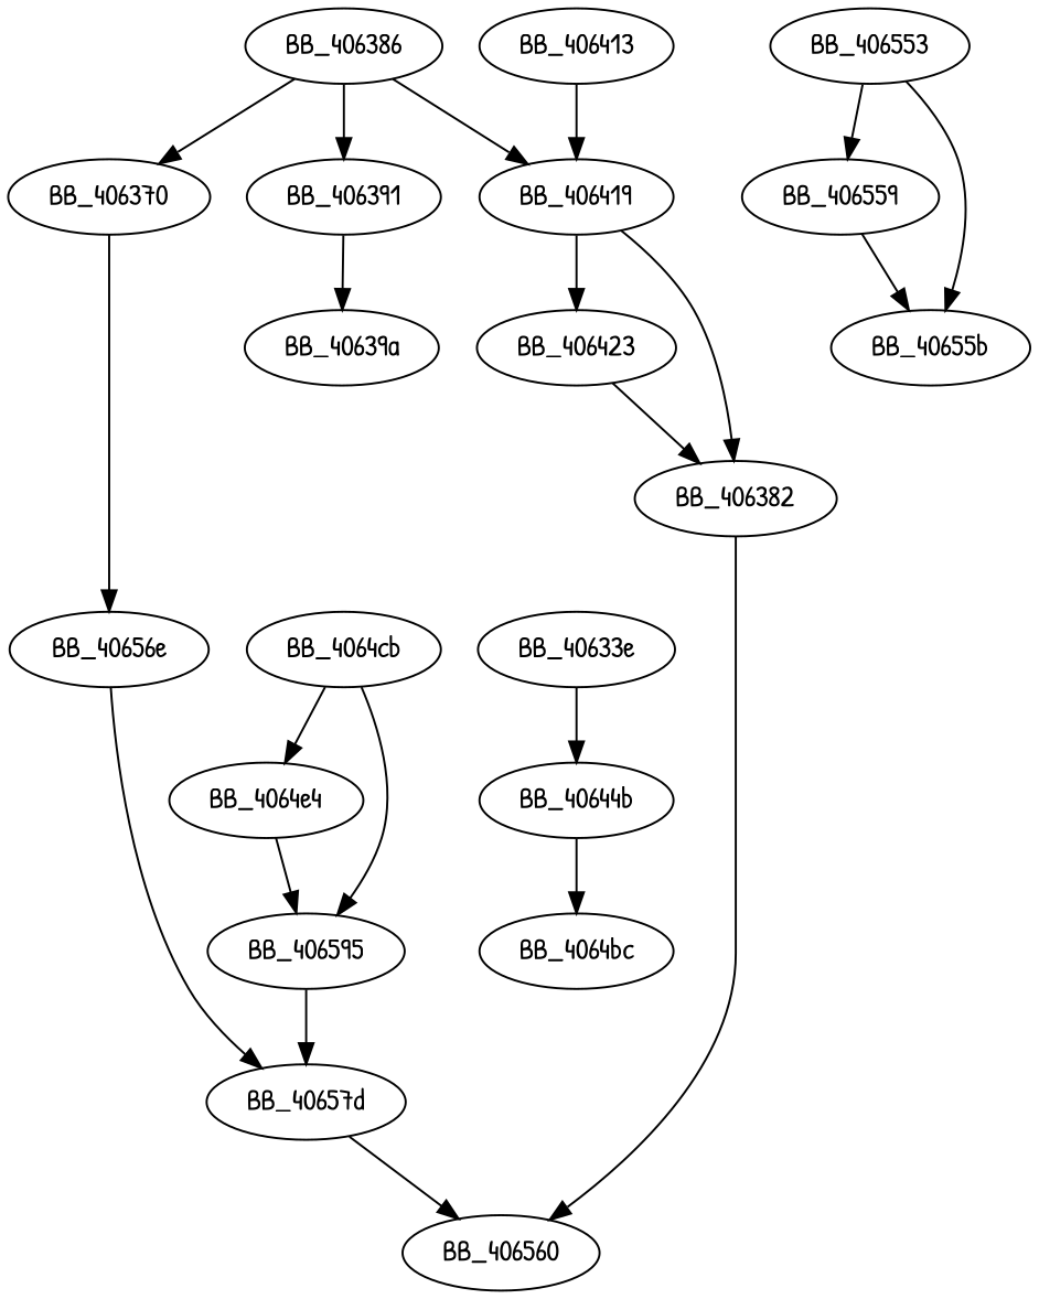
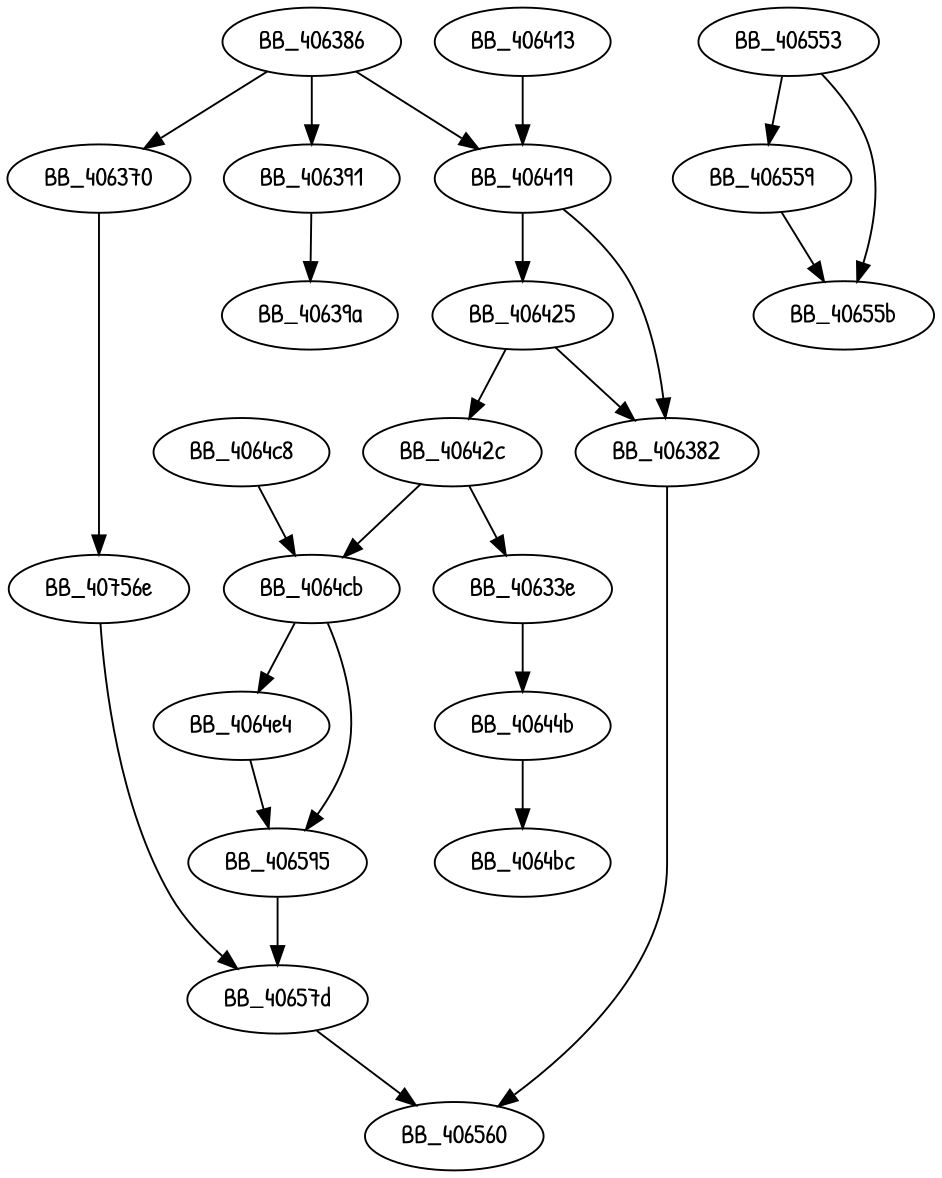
  digraph {
    fontname="Patrick Hand"
    node [fontname="Patrick Hand"]
    edge [fontname="Patrick Hand"]
    BB_406370
-   BB_40656e
+   BB_40656e [label=BB_40756e]
    BB_406386
    BB_406391
    BB_406419
    BB_40657d
    BB_40639a
-   BB_406423
+   BB_406423 [label=BB_406425]
    n9 [label=BB_406382]
    BB_406560
+   BB_40642c
    BB_406413
    n13 [label=BB_40633e]
    BB_4064cb
    BB_40644b
    BB_4064e4
    BB_406595
    BB_4064bc
+   BB_4064c8
    BB_406553
    BB_406559
    BB_40655b
    BB_406370 -> BB_40656e
    BB_40656e -> BB_40657d
    BB_406386 -> BB_406370
    BB_406386 -> BB_406391
    BB_406386 -> BB_406419
    BB_406391 -> BB_40639a
    BB_406419 -> BB_406423
    BB_406419 -> n9
    BB_40657d -> BB_406560
    BB_406423 -> n9
+   BB_406423 -> BB_40642c
    n9 -> BB_406560
+   BB_40642c -> n13
+   BB_40642c -> BB_4064cb
    BB_406413 -> BB_406419
    n13 -> BB_40644b
    BB_4064cb -> BB_4064e4
    BB_4064cb -> BB_406595
    BB_40644b -> BB_4064bc
    BB_4064e4 -> BB_406595
    BB_406595 -> BB_40657d
+   BB_4064c8 -> BB_4064cb
    BB_406553 -> BB_406559
    BB_406553 -> BB_40655b
    BB_406559 -> BB_40655b
  }
